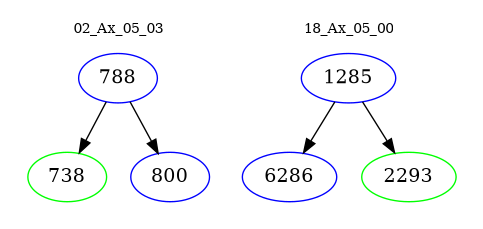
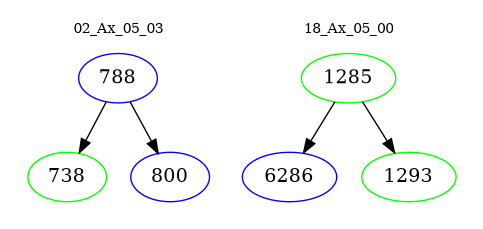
  digraph {
    node [color=blue]
    edge [color=black]
    n1 [label=788]
    n2 [color=green label=738]
    n3 [label=800]
-   n4 [label=1285]
+   n4 [color=green label=1285]
    n5 [label=6286]
-   n6 [color=green label=2293]
+   n6 [color=green label=1293]
    subgraph cluster_1 {
      color=white
      fontsize=10
      label="02_Ax_05_03"
      n1
      n2
      n3
    }
    subgraph cluster_2 {
      color=white
      fontsize=10
      label="18_Ax_05_00"
      n4
      n5
      n6
    }
    n1 -> n2
    n1 -> n3
    n4 -> n5
    n4 -> n6
  }
